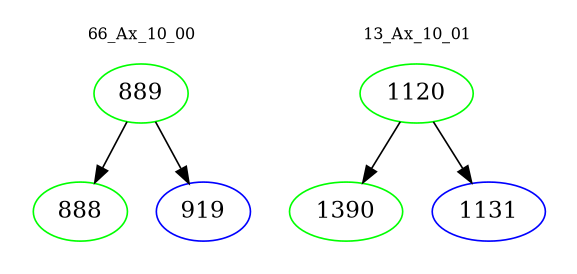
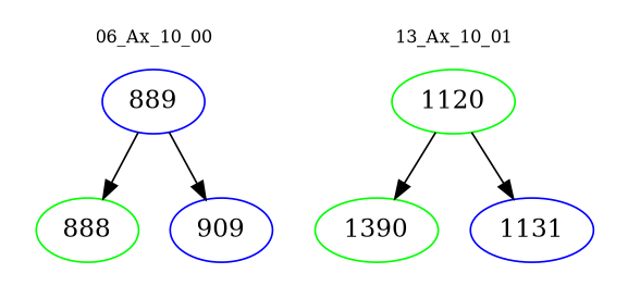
  digraph {
    node [color=green]
    edge [color=black]
-   n1 [label=889]
+   n1 [color=blue label=889]
    n2 [label=888]
-   n3 [color=blue label=919]
+   n3 [color=blue label=909]
    n4 [label=1120]
    n5 [label=1390]
    n6 [color=blue label=1131]
    subgraph cluster_1 {
      color=white
      fontsize=10
-     label="66_Ax_10_00"
+     label="06_Ax_10_00"
      n1
      n2
      n3
    }
    subgraph cluster_2 {
      color=white
      fontsize=10
      label="13_Ax_10_01"
      n4
      n5
      n6
    }
    n1 -> n2
    n1 -> n3
    n4 -> n5
    n4 -> n6
  }
